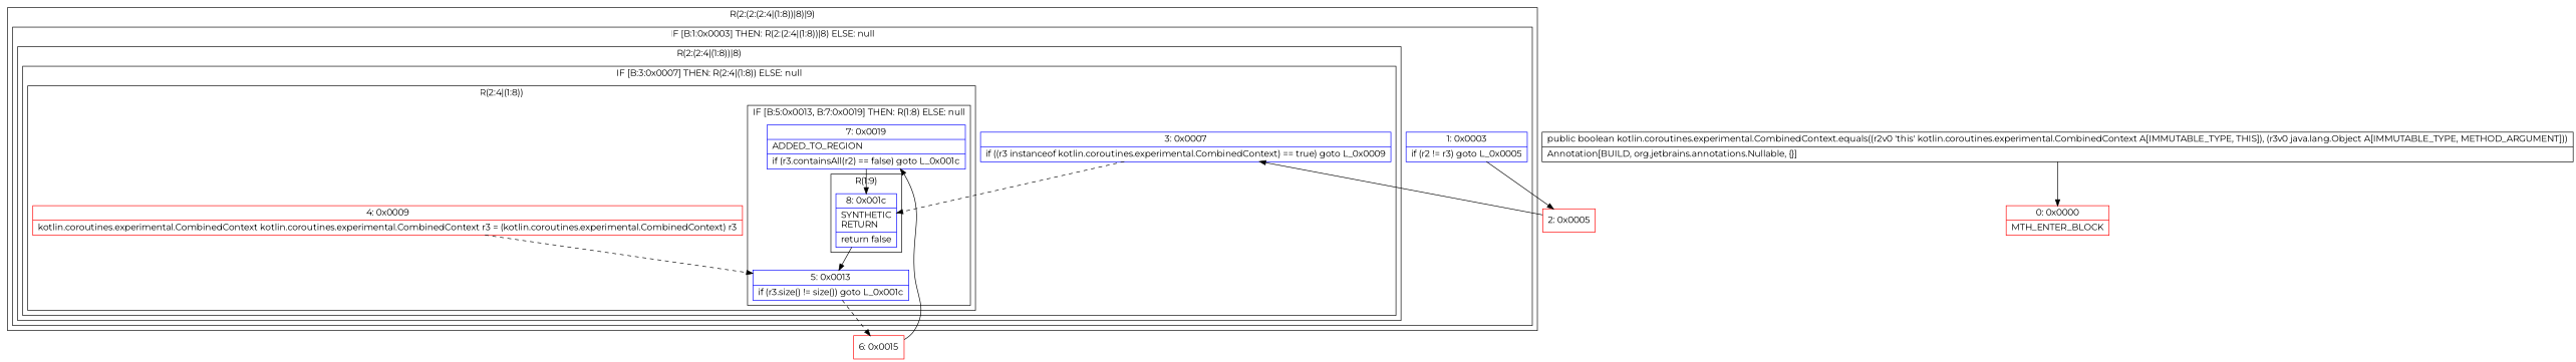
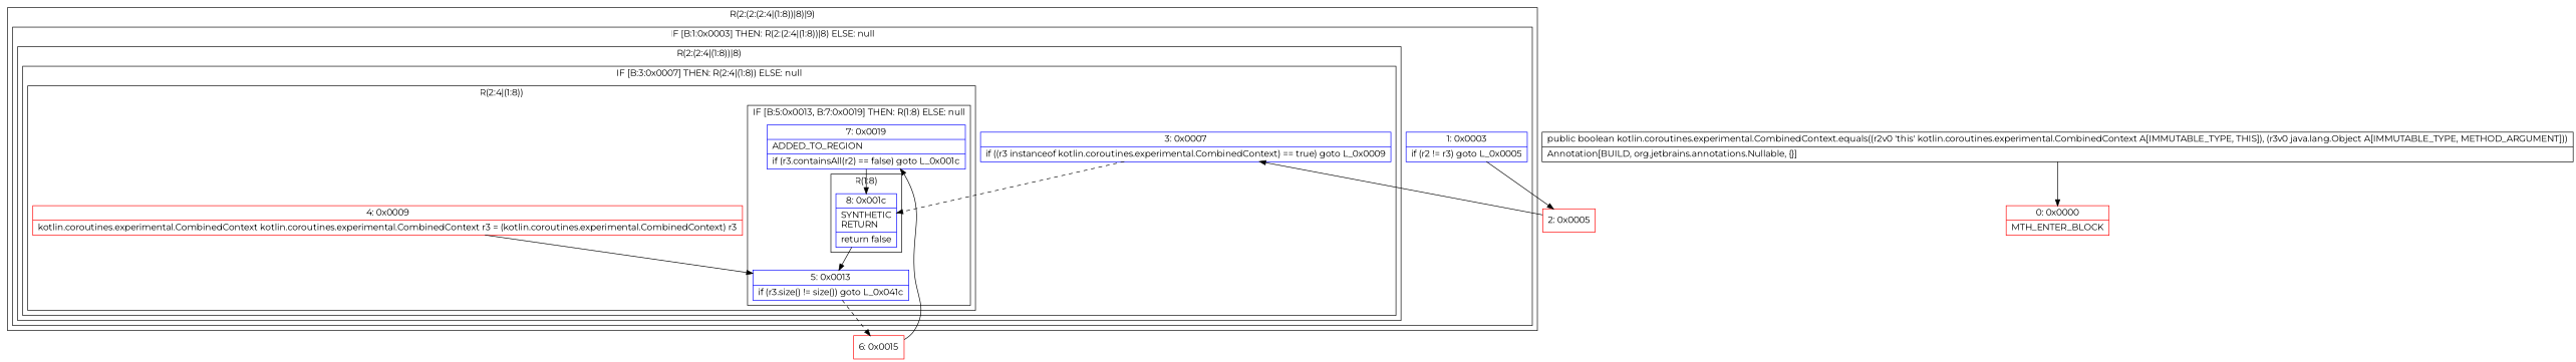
  digraph {
    fontname=Montserrat
    node [color=blue fontname=Montserrat shape=record]
    edge [fontname=Montserrat]
    n1 [label="{8\:\ 0x001c|SYNTHETIC\lRETURN\l|return false\l}"]
-   n2 [label="{5\:\ 0x0013|if (r3.size() != size()) goto L_0x001c\l}"]
+   n2 [label="{5\:\ 0x0013|if (r3.size() != size()) goto L_0x041c\l}"]
    n3 [label="{7\:\ 0x0019|ADDED_TO_REGION\l|if (r3.containsAll(r2) == false) goto L_0x001c\l}"]
    n4 [color=red label="{4\:\ 0x0009|kotlin.coroutines.experimental.CombinedContext kotlin.coroutines.experimental.CombinedContext r3 = (kotlin.coroutines.experimental.CombinedContext) r3\l}"]
    n5 [label="{3\:\ 0x0007|if ((r3 instanceof kotlin.coroutines.experimental.CombinedContext) == true) goto L_0x0009\l}"]
    n6 [label="{1\:\ 0x0003|if (r2 != r3) goto L_0x0005\l}"]
    n7 [color=red label="{6\:\ 0x0015}"]
    n8 [color=red label="{2\:\ 0x0005}"]
    n9 [color=red label="{0\:\ 0x0000|MTH_ENTER_BLOCK\l}"]
    n10 [label="{public boolean kotlin.coroutines.experimental.CombinedContext.equals((r2v0 'this' kotlin.coroutines.experimental.CombinedContext A[IMMUTABLE_TYPE, THIS]), (r3v0 java.lang.Object A[IMMUTABLE_TYPE, METHOD_ARGUMENT]))  | Annotation[BUILD, org.jetbrains.annotations.Nullable, \{\}]\l}" color=""]
    subgraph cluster_1 {
      label="R(2:(2:(2:4|(1:8))|8)|9)"
      subgraph cluster_2 {
        label="IF [B:1:0x0003] THEN: R(2:(2:4|(1:8))|8) ELSE: null"
        n6
        subgraph cluster_3 {
          label="R(2:(2:4|(1:8))|8)"
          subgraph cluster_4 {
            label="IF [B:3:0x0007] THEN: R(2:4|(1:8)) ELSE: null"
            n5
            subgraph cluster_5 {
              label="R(2:4|(1:8))"
              n4
              subgraph cluster_6 {
                label="IF [B:5:0x0013, B:7:0x0019] THEN: R(1:8) ELSE: null"
                n2
                n3
                subgraph cluster_7 {
-                 label="R(1:9)"
+                 label="R(1:8)"
                  n1
                }
              }
            }
          }
        }
      }
    }
    n1 -> n2
    n2 -> n7 [style=dashed]
    n3 -> n1
-   n4 -> n2 [style=dashed]
+   n4 -> n2
    n5 -> n1 [style=dashed]
    n6 -> n8
    n7 -> n3
    n8 -> n5
    n10 -> n9
  }
